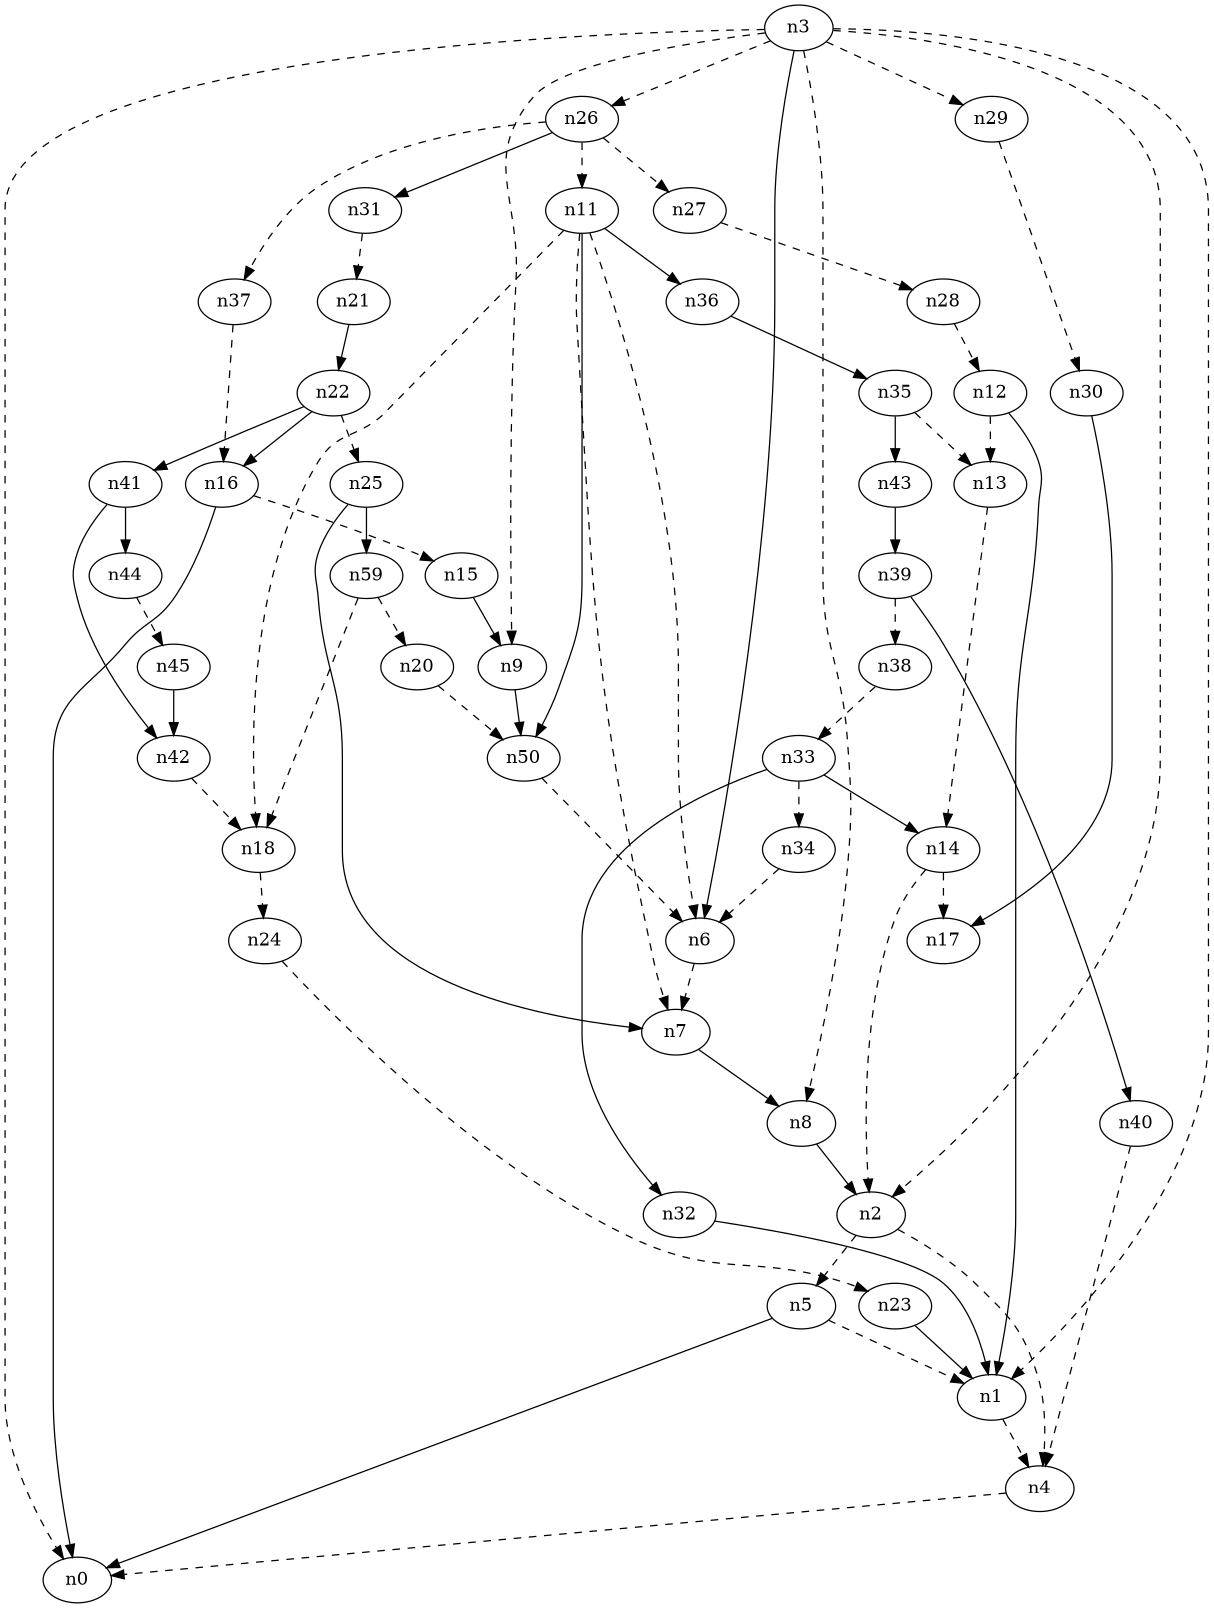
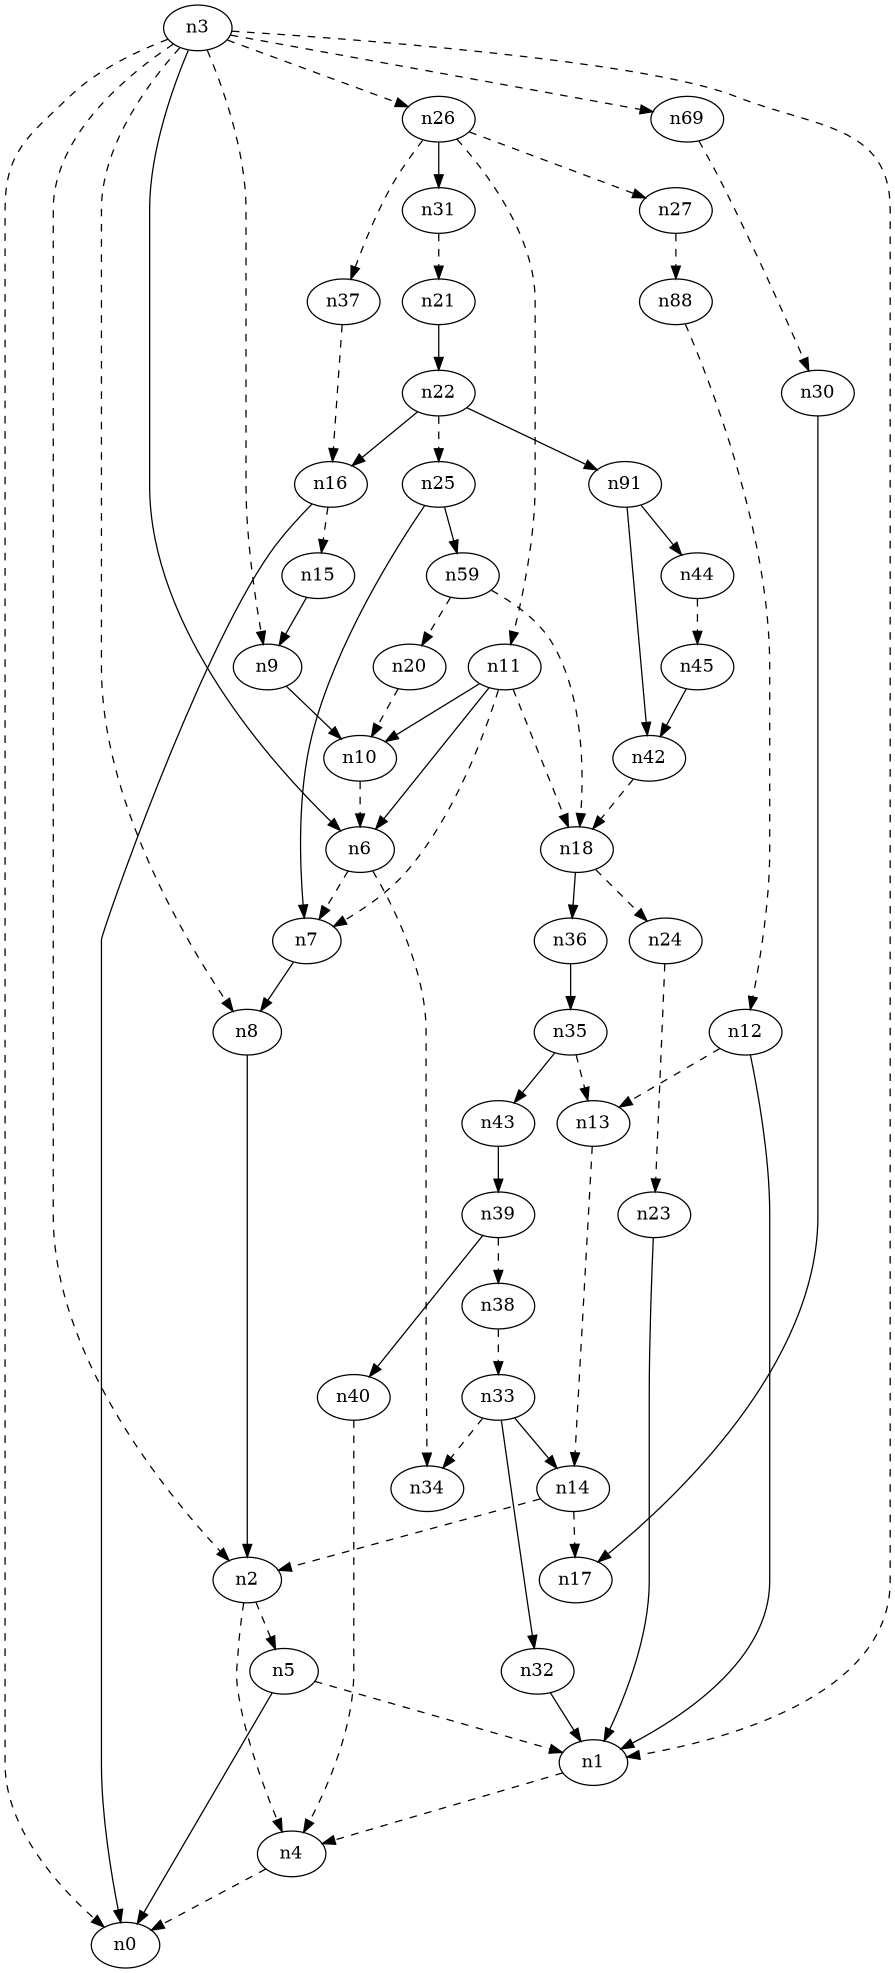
  digraph {
    edge [style=dashed]
    n1
    n4
    n0
    n2
    n5
    n3
    n6
    n8
    n9
    n26
-   n29
+   n29 [label=n69]
    n7
-   n10 [label=n50]
+   n10
    n11
    n27
    n31
    n37
    n30
    n18
-   n28
+   n28 [label=n88]
    n21
    n16
    n17
    n24
    n36
    n23
    n35
    n12
    n13
    n14
    n15
    n43
    n19 [label=n59]
    n20
    n22
    n25
-   n41
+   n41 [label=n91]
    n42
    n44
    n45
    n32
    n33
    n34
    n39
    n38
    n40
    n1 -> n4
    n4 -> n0
    n2 -> n4
    n2 -> n5
    n5 -> n1
    n5 -> n0 [style=solid]
    n3 -> n1
    n3 -> n0
    n3 -> n2
    n3 -> n6 [style=solid]
    n3 -> n8
    n3 -> n9
    n3 -> n26
    n3 -> n29
    n6 -> n7
    n8 -> n2 [style=solid]
    n9 -> n10 [style=solid]
    n26 -> n11
    n26 -> n27
    n26 -> n31 [style=solid]
    n26 -> n37
    n29 -> n30
    n7 -> n8 [style=solid]
    n10 -> n6
-   n11 -> n6
+   n11 -> n6 [style=solid]
    n11 -> n7
    n11 -> n10 [style=solid]
    n11 -> n18
    n27 -> n28
    n31 -> n21
    n37 -> n16
    n30 -> n17 [style=solid]
    n18 -> n24
-   n11 -> n36 [style=solid]
+   n18 -> n36 [style=solid]
    n28 -> n12
    n21 -> n22 [style=solid]
    n16 -> n0 [style=solid]
    n16 -> n15
    n24 -> n23
    n36 -> n35 [style=solid]
    n23 -> n1 [style=solid]
    n35 -> n13
    n35 -> n43 [style=solid]
    n12 -> n1 [style=solid]
    n12 -> n13
    n13 -> n14
    n14 -> n2
    n14 -> n17
    n15 -> n9 [style=solid]
    n43 -> n39 [style=solid]
    n19 -> n18
    n19 -> n20
    n20 -> n10
    n22 -> n16 [style=solid]
    n22 -> n25
    n22 -> n41 [style=solid]
    n25 -> n7 [style=solid]
    n25 -> n19 [style=solid]
    n41 -> n42 [style=solid]
    n41 -> n44 [style=solid]
    n42 -> n18
    n44 -> n45
    n45 -> n42 [style=solid]
    n32 -> n1 [style=solid]
    n33 -> n14 [style=solid]
    n33 -> n32 [style=solid]
    n33 -> n34
-   n34 -> n6
+   n6 -> n34
    n39 -> n38
    n39 -> n40 [style=solid]
    n38 -> n33
    n40 -> n4
  }
